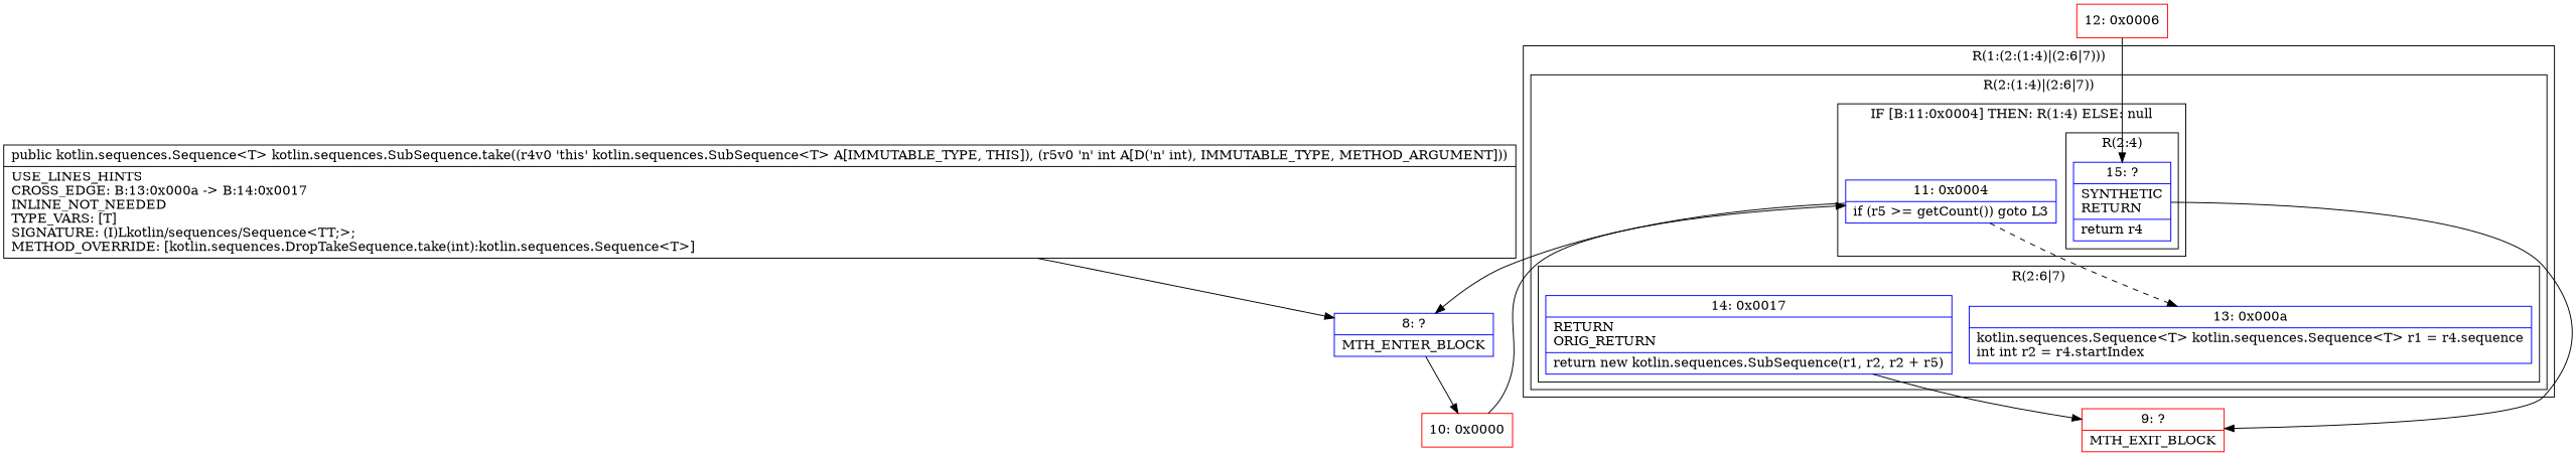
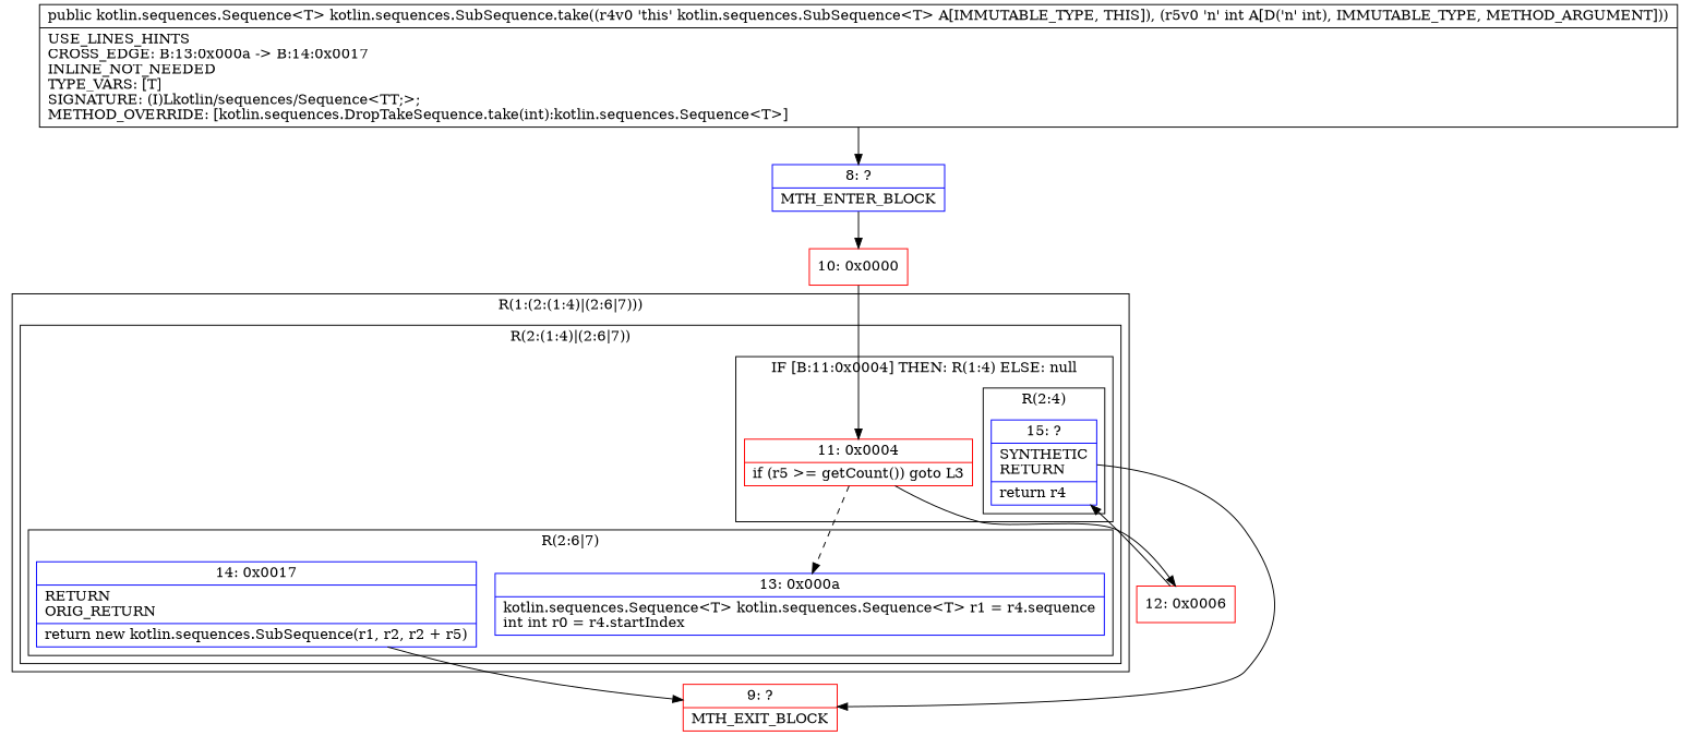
  digraph {
    node [color=blue shape=record]
    n1 [label="{15\:\ ?|SYNTHETIC\lRETURN\l|return r4\l}"]
-   n2 [label="{11\:\ 0x0004|if (r5 \>= getCount()) goto L3\l}"]
-   n3 [label="{13\:\ 0x000a|kotlin.sequences.Sequence\<T\> kotlin.sequences.Sequence\<T\> r1 = r4.sequence\lint int r2 = r4.startIndex\l}"]
+   n2 [color=red label="{11\:\ 0x0004|if (r5 \>= getCount()) goto L3\l}"]
+   n3 [label="{13\:\ 0x000a|kotlin.sequences.Sequence\<T\> kotlin.sequences.Sequence\<T\> r1 = r4.sequence\lint int r0 = r4.startIndex\l}"]
    n4 [label="{14\:\ 0x0017|RETURN\lORIG_RETURN\l|return new kotlin.sequences.SubSequence(r1, r2, r2 + r5)\l}"]
    n5 [color=red label="{9\:\ ?|MTH_EXIT_BLOCK\l}"]
    n6 [color=red label="{12\:\ 0x0006}"]
    n7 [label="{8\:\ ?|MTH_ENTER_BLOCK\l}"]
    n8 [color=red label="{10\:\ 0x0000}"]
    n9 [label="{public kotlin.sequences.Sequence\<T\> kotlin.sequences.SubSequence.take((r4v0 'this' kotlin.sequences.SubSequence\<T\> A[IMMUTABLE_TYPE, THIS]), (r5v0 'n' int A[D('n' int), IMMUTABLE_TYPE, METHOD_ARGUMENT]))  | USE_LINES_HINTS\lCROSS_EDGE: B:13:0x000a \-\> B:14:0x0017\lINLINE_NOT_NEEDED\lTYPE_VARS: [T]\lSIGNATURE: (I)Lkotlin\/sequences\/Sequence\<TT;\>;\lMETHOD_OVERRIDE: [kotlin.sequences.DropTakeSequence.take(int):kotlin.sequences.Sequence\<T\>]\l}" color=""]
    subgraph cluster_1 {
      label="R(1:(2:(1:4)|(2:6|7)))"
      subgraph cluster_2 {
        label="R(2:(1:4)|(2:6|7))"
        subgraph cluster_3 {
          label="IF [B:11:0x0004] THEN: R(1:4) ELSE: null"
          n2
          subgraph cluster_4 {
            label="R(2:4)"
            n1
          }
        }
        subgraph cluster_5 {
          label="R(2:6|7)"
          n3
          n4
        }
      }
    }
    n1 -> n5
    n2 -> n3 [style=dashed]
-   n2 -> n7
+   n2 -> n6
    n4 -> n5
    n6 -> n1
    n7 -> n8
    n8 -> n2
    n9 -> n7
  }
